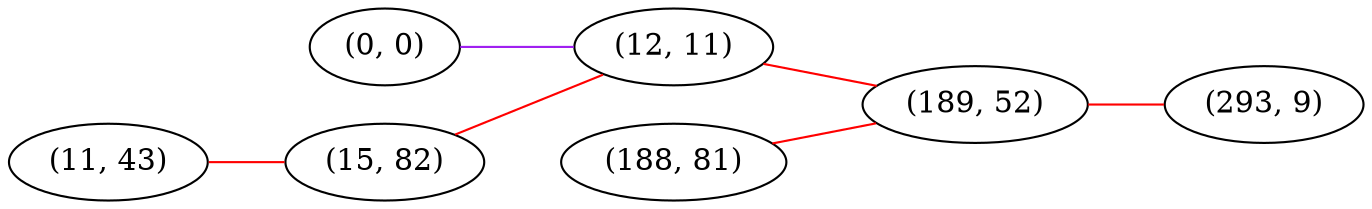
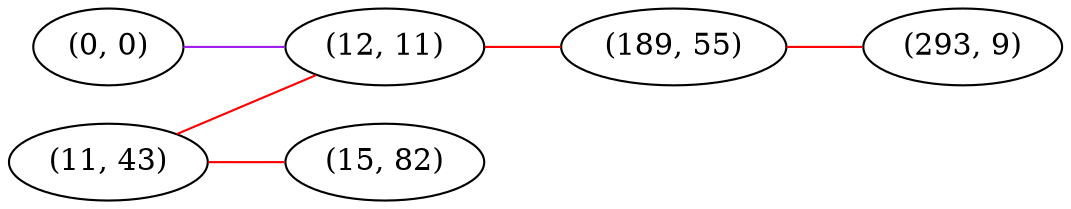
  graph {
    rankdir=LR
    edge [color=red weight=1]
    "(0, 0)"
    "(12, 11)"
-   "(189, 52)"
-   "(188, 81)"
+   "(189, 52)" [label="(189, 55)"]
    n5 [label="(293, 9)"]
    "(11, 43)"
    n7 [label="(15, 82)"]
    "(0, 0)" -- "(12, 11)" [color=purple weight=4]
    "(12, 11)" -- "(189, 52)"
    "(189, 52)" -- n5
-   "(188, 81)" -- "(189, 52)"
-   n7 -- "(12, 11)"
+   "(11, 43)" -- "(12, 11)"
    "(11, 43)" -- n7
  }
